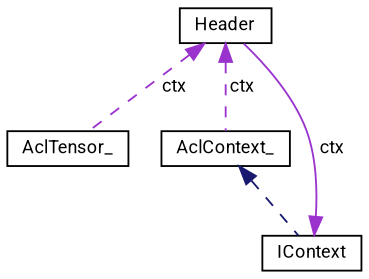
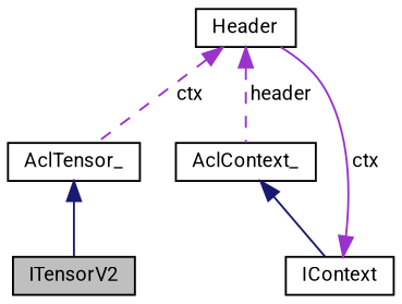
  digraph {
    fontname=Roboto
    node [color=black fillcolor=white fontname=Roboto fontsize=10 shape=record style=filled]
    edge [color=darkorchid3 dir=back fontname=Roboto fontsize=10 labelfontname=Helvetica labelfontsize=10 style=solid]
+   n1 [fillcolor=grey75 fontcolor=black height=0.2 label=ITensorV2 width=0.4]
    n2 [height=0.2 label=AclTensor_ width=0.4]
    n3 [height=0.2 label=Header width=0.4]
    n4 [height=0.2 label=AclContext_ width=0.4]
    n5 [height=0.2 label=IContext width=0.4]
+   n2 -> n1 [color=midnightblue]
    n3 -> n2 [label=" ctx" style=dashed]
-   n3 -> n4 [label=" ctx" style=dashed]
-   n4 -> n5 [color=midnightblue style=dashed]
+   n3 -> n4 [label=" header" style=dashed]
+   n4 -> n5 [color=midnightblue]
    n5 -> n3 [label=" ctx"]
  }
